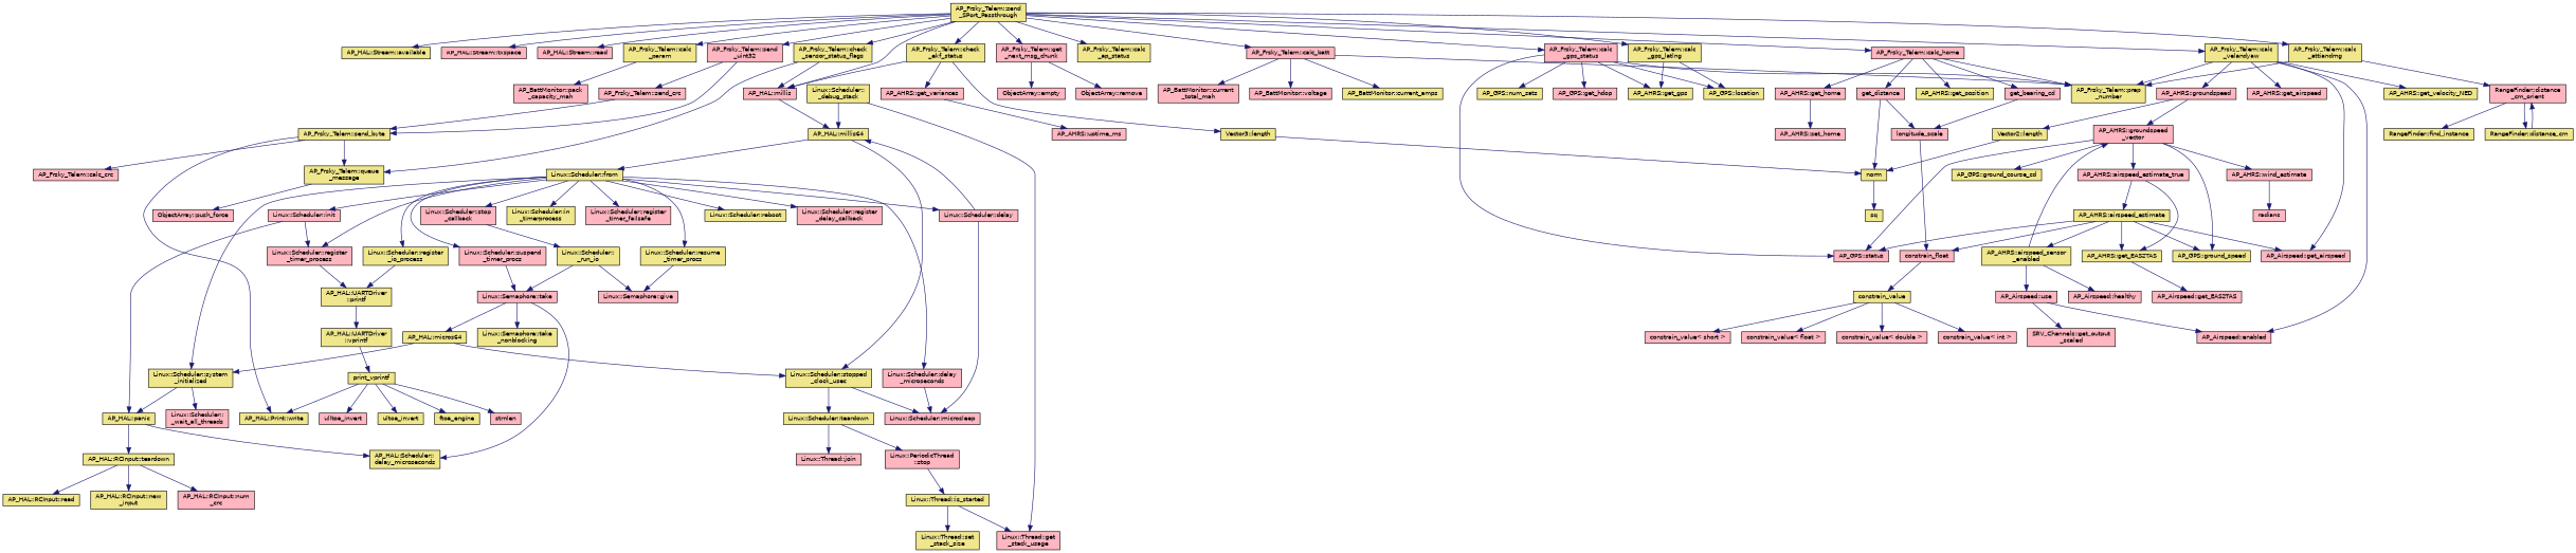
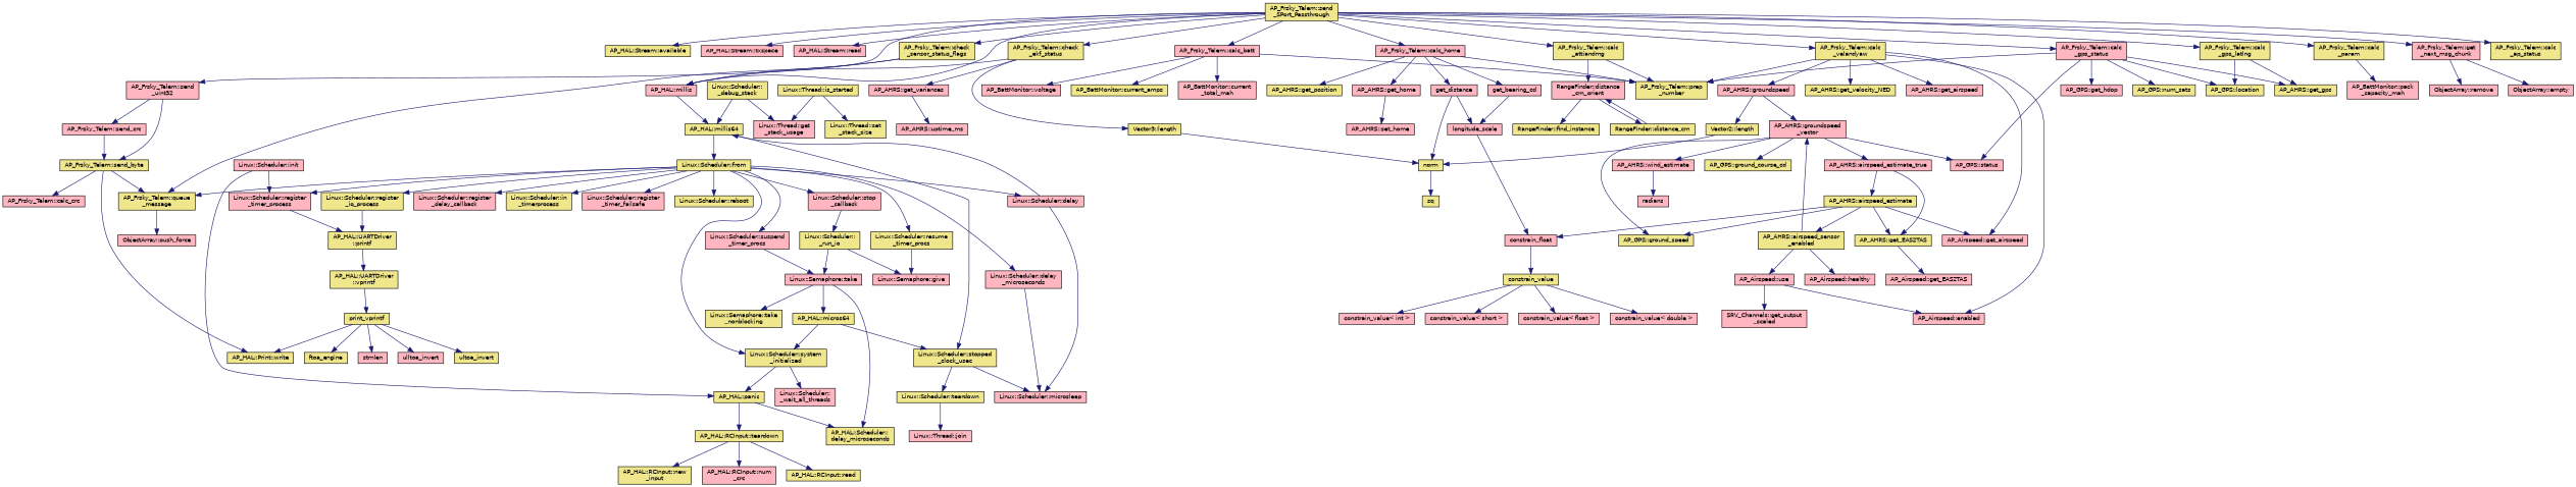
  digraph {
    rankdir=TB
    node [color=black fillcolor=lightpink fontname=Helvetica fontsize=10 shape=record style=filled]
    edge [color=midnightblue fontname=Helvetica fontsize=10 labelfontname=Helvetica labelfontsize=10 style=solid]
    n1 [fillcolor=khaki fontcolor=black height=0.2 label="AP_Frsky_Telem::send\l_SPort_Passthrough" width=0.4]
    n2 [fillcolor=khaki height=0.2 label="AP_HAL::Stream::available" width=0.4]
    n3 [height=0.2 label="AP_HAL::Stream::txspace" width=0.4]
    n4 [height=0.2 label="AP_HAL::Stream::read" width=0.4]
    n5 [height=0.2 label="AP_HAL::millis" width=0.4]
    n6 [height=0.2 label="AP_Frsky_Telem::send\l_uint32" width=0.4]
    n7 [fillcolor=khaki height=0.2 label="AP_Frsky_Telem::calc\l_param" width=0.4]
    n8 [fillcolor=khaki height=0.2 label="AP_Frsky_Telem::check\l_sensor_status_flags" width=0.4]
    n9 [fillcolor=khaki height=0.2 label="AP_Frsky_Telem::check\l_ekf_status" width=0.4]
    n10 [height=0.2 label="AP_Frsky_Telem::get\l_next_msg_chunk" width=0.4]
    n11 [fillcolor=khaki height=0.2 label="AP_Frsky_Telem::calc\l_ap_status" width=0.4]
    n12 [height=0.2 label="AP_Frsky_Telem::calc_batt" width=0.4]
    n13 [height=0.2 label="AP_Frsky_Telem::calc\l_gps_status" width=0.4]
    n14 [height=0.2 label="AP_Frsky_Telem::calc_home" width=0.4]
    n15 [fillcolor=khaki height=0.2 label="AP_Frsky_Telem::calc\l_velandyaw" width=0.4]
    n16 [fillcolor=khaki height=0.2 label="AP_Frsky_Telem::calc\l_gps_latlng" width=0.4]
    n17 [fillcolor=khaki height=0.2 label="AP_Frsky_Telem::calc\l_attiandrng" width=0.4]
    n18 [fillcolor=khaki height=0.2 label="AP_HAL::millis64" width=0.4]
    n19 [fillcolor=khaki height=0.2 label="AP_Frsky_Telem::send_byte" width=0.4]
    n20 [height=0.2 label="AP_Frsky_Telem::send_crc" width=0.4]
    n21 [height=0.2 label="AP_BattMonitor::pack\l_capacity_mah" width=0.4]
    n22 [fillcolor=khaki height=0.2 label="AP_Frsky_Telem::queue\l_message" width=0.4]
    n23 [height=0.2 label="AP_AHRS::get_variances" width=0.4]
    n24 [fillcolor=khaki height=0.2 label="Vector3::length" width=0.4]
    n25 [height=0.2 label="ObjectArray::empty" width=0.4]
    n26 [height=0.2 label="ObjectArray::remove" width=0.4]
    n27 [height=0.2 label="AP_BattMonitor::voltage" width=0.4]
    n28 [fillcolor=khaki height=0.2 label="AP_Frsky_Telem::prep\l_number" width=0.4]
    n29 [fillcolor=khaki height=0.2 label="AP_BattMonitor::current_amps" width=0.4]
    n30 [height=0.2 label="AP_BattMonitor::current\l_total_mah" width=0.4]
    n31 [fillcolor=khaki height=0.2 label="AP_AHRS::get_gps" width=0.4]
    n32 [fillcolor=khaki height=0.2 label="AP_GPS::num_sats" width=0.4]
    n33 [height=0.2 label="AP_GPS::status" width=0.4]
    n34 [height=0.2 label="AP_GPS::get_hdop" width=0.4]
    n35 [fillcolor=khaki height=0.2 label="AP_GPS::location" width=0.4]
    n36 [fillcolor=khaki height=0.2 label="AP_AHRS::get_position" width=0.4]
    n37 [height=0.2 label="AP_AHRS::get_home" width=0.4]
    n38 [height=0.2 label=get_distance width=0.4]
    n39 [height=0.2 label=get_bearing_cd width=0.4]
    n40 [fillcolor=khaki height=0.2 label="AP_AHRS::get_velocity_NED" width=0.4]
    n41 [height=0.2 label="AP_AHRS::get_airspeed" width=0.4]
    n42 [height=0.2 label="AP_Airspeed::enabled" width=0.4]
    n43 [height=0.2 label="AP_Airspeed::get_airspeed" width=0.4]
    n44 [height=0.2 label="AP_AHRS::groundspeed" width=0.4]
    n45 [height=0.2 label="RangeFinder::distance\l_cm_orient" width=0.4]
    n46 [fillcolor=khaki height=0.2 label="Linux::Scheduler::from" width=0.4]
    n47 [fillcolor=khaki height=0.2 label="Linux::Scheduler::stopped\l_clock_usec" width=0.4]
    n48 [height=0.2 label="Linux::Scheduler::init" width=0.4]
    n49 [height=0.2 label="Linux::Scheduler::register\l_timer_process" width=0.4]
    n50 [height=0.2 label="Linux::Scheduler::delay" width=0.4]
    n51 [height=0.2 label="Linux::Scheduler::delay\l_microseconds" width=0.4]
    n52 [height=0.2 label="Linux::Scheduler::register\l_delay_callback" width=0.4]
    n53 [fillcolor=khaki height=0.2 label="Linux::Scheduler::register\l_io_process" width=0.4]
    n54 [height=0.2 label="Linux::Scheduler::suspend\l_timer_procs" width=0.4]
    n55 [fillcolor=khaki height=0.2 label="Linux::Scheduler::resume\l_timer_procs" width=0.4]
    n56 [fillcolor=khaki height=0.2 label="Linux::Scheduler::in\l_timerprocess" width=0.4]
    n57 [height=0.2 label="Linux::Scheduler::register\l_timer_failsafe" width=0.4]
    n58 [fillcolor=khaki height=0.2 label="Linux::Scheduler::system\l_initialized" width=0.4]
    n59 [fillcolor=khaki height=0.2 label="Linux::Scheduler::reboot" width=0.4]
    n60 [height=0.2 label="Linux::Scheduler::stop\l_callback" width=0.4]
    n61 [height=0.2 label="Linux::Scheduler::microsleep" width=0.4]
    n62 [fillcolor=khaki height=0.2 label="Linux::Scheduler::teardown" width=0.4]
    n63 [fillcolor=khaki height=0.2 label="AP_HAL::panic" width=0.4]
    n64 [fillcolor=khaki height=0.2 label="AP_HAL::UARTDriver\l::printf" width=0.4]
    n65 [height=0.2 label="Linux::Semaphore::take" width=0.4]
    n66 [height=0.2 label="Linux::Semaphore::give" width=0.4]
    n67 [height=0.2 label="Linux::Scheduler::\l_wait_all_threads" width=0.4]
    n68 [fillcolor=khaki height=0.2 label="Linux::Scheduler::\l_run_io" width=0.4]
    n69 [fillcolor=khaki height=0.2 label="AP_HAL::RCInput::teardown" width=0.4]
    n70 [fillcolor=khaki height=0.2 label="AP_HAL::Scheduler::\ldelay_microseconds" width=0.4]
    n71 [fillcolor=khaki height=0.2 label="Linux::Scheduler::\l_debug_stack" width=0.4]
    n72 [height=0.2 label="Linux::Thread::get\l_stack_usage" width=0.4]
    n73 [fillcolor=khaki height=0.2 label="AP_HAL::RCInput::new\l_input" width=0.4]
    n74 [height=0.2 label="AP_HAL::RCInput::num\l_crc" width=0.4]
    n75 [fillcolor=khaki height=0.2 label="AP_HAL::RCInput::read" width=0.4]
    n76 [fillcolor=khaki height=0.2 label="AP_HAL::UARTDriver\l::vprintf" width=0.4]
    n77 [fillcolor=khaki height=0.2 label=print_vprintf width=0.4]
    n78 [fillcolor=khaki height=0.2 label="AP_HAL::Print::write" width=0.4]
    n79 [fillcolor=khaki height=0.2 label=ftoa_engine width=0.4]
    n80 [height=0.2 label=strnlen width=0.4]
    n81 [height=0.2 label=ulltoa_invert width=0.4]
    n82 [fillcolor=khaki height=0.2 label=ultoa_invert width=0.4]
    n83 [fillcolor=khaki height=0.2 label="Linux::Semaphore::take\l_nonblocking" width=0.4]
    n84 [fillcolor=khaki height=0.2 label="AP_HAL::micros64" width=0.4]
-   n85 [height=0.2 label="Linux::PeriodicThread\l::stop" width=0.4]
    n86 [height=0.2 label="Linux::Thread::join" width=0.4]
    n87 [fillcolor=khaki height=0.2 label="Linux::Thread::is_started" width=0.4]
    n88 [fillcolor=khaki height=0.2 label="Linux::Thread::set\l_stack_size" width=0.4]
    n89 [height=0.2 label="AP_Frsky_Telem::calc_crc" width=0.4]
    n90 [height=0.2 label="ObjectArray::push_force" width=0.4]
    n91 [height=0.2 label="AP_AHRS::uptime_ms" width=0.4]
    n92 [fillcolor=khaki height=0.2 label=norm width=0.4]
    n93 [fillcolor=khaki height=0.2 label=sq width=0.4]
    n94 [height=0.2 label="AP_AHRS::set_home" width=0.4]
    n95 [height=0.2 label=longitude_scale width=0.4]
    n96 [height=0.2 label=constrain_float width=0.4]
    n97 [fillcolor=khaki height=0.2 label=constrain_value width=0.4]
    n98 [height=0.2 label="constrain_value\< int \>" width=0.4]
    n99 [height=0.2 label="constrain_value\< short \>" width=0.4]
    n100 [height=0.2 label="constrain_value\< float \>" width=0.4]
    n101 [height=0.2 label="constrain_value\< double \>" width=0.4]
    n102 [height=0.2 label="AP_AHRS::groundspeed\l_vector" width=0.4]
    n103 [fillcolor=khaki height=0.2 label="Vector2::length" width=0.4]
    n104 [height=0.2 label="AP_AHRS::airspeed_estimate_true" width=0.4]
    n105 [fillcolor=khaki height=0.2 label="AP_GPS::ground_speed" width=0.4]
    n106 [height=0.2 label="AP_AHRS::wind_estimate" width=0.4]
    n107 [fillcolor=khaki height=0.2 label="AP_GPS::ground_course_cd" width=0.4]
    n108 [fillcolor=khaki height=0.2 label="AP_AHRS::airspeed_estimate" width=0.4]
    n109 [fillcolor=khaki height=0.2 label="AP_AHRS::get_EAS2TAS" width=0.4]
    n110 [height=0.2 label=radians width=0.4]
    n111 [fillcolor=khaki height=0.2 label="AP_AHRS::airspeed_sensor\l_enabled" width=0.4]
    n112 [height=0.2 label="AP_Airspeed::get_EAS2TAS" width=0.4]
    n113 [height=0.2 label="AP_Airspeed::use" width=0.4]
    n114 [height=0.2 label="AP_Airspeed::healthy" width=0.4]
    n115 [height=0.2 label="SRV_Channels::get_output\l_scaled" width=0.4]
    n116 [fillcolor=khaki height=0.2 label="RangeFinder::find_instance" width=0.4]
    n117 [fillcolor=khaki height=0.2 label="RangeFinder::distance_cm" width=0.4]
    n1 -> n2
    n1 -> n3
    n1 -> n4
    n1 -> n5
    n1 -> n6
    n1 -> n7
    n1 -> n8
    n1 -> n9
    n1 -> n10
    n1 -> n11
    n1 -> n12
    n1 -> n13
    n1 -> n14
    n1 -> n15
    n1 -> n16
    n1 -> n17
    n5 -> n18
    n6 -> n19
    n6 -> n20
    n7 -> n21
    n8 -> n5
    n8 -> n22
    n9 -> n5
    n9 -> n23
    n9 -> n24
    n10 -> n25
    n10 -> n26
    n12 -> n27
    n12 -> n28
    n12 -> n29
    n12 -> n30
    n13 -> n28
    n13 -> n31
    n13 -> n32
    n13 -> n33
    n13 -> n34
    n13 -> n35
    n14 -> n28
    n14 -> n36
    n14 -> n37
    n14 -> n38
    n14 -> n39
    n15 -> n28
    n15 -> n40
    n15 -> n41
    n15 -> n42
    n15 -> n43
    n15 -> n44
    n16 -> n31
    n16 -> n35
    n17 -> n28
    n17 -> n45
    n18 -> n46
    n18 -> n47
    n19 -> n22
    n19 -> n78
    n19 -> n89
    n20 -> n19
    n22 -> n90
    n23 -> n91
    n24 -> n92
    n37 -> n94
    n38 -> n92
    n38 -> n95
    n39 -> n95
    n44 -> n102
    n44 -> n103
    n45 -> n116
    n45 -> n117
-   n46 -> n48
+   n46 -> n22
    n46 -> n49
    n46 -> n50
    n46 -> n51
    n46 -> n52
    n46 -> n53
    n46 -> n54
    n46 -> n55
    n46 -> n56
    n46 -> n57
    n46 -> n58
    n46 -> n59
    n46 -> n60
    n47 -> n61
    n47 -> n62
    n48 -> n49
    n48 -> n63
    n49 -> n64
    n50 -> n18
    n50 -> n61
    n51 -> n61
    n53 -> n64
    n54 -> n65
    n55 -> n66
    n58 -> n63
    n58 -> n67
    n60 -> n68
-   n62 -> n85
    n62 -> n86
    n63 -> n69
    n63 -> n70
    n64 -> n76
    n65 -> n70
    n65 -> n83
    n65 -> n84
    n68 -> n65
    n68 -> n66
    n69 -> n73
    n69 -> n74
    n69 -> n75
    n71 -> n18
    n71 -> n72
    n76 -> n77
    n77 -> n78
    n77 -> n79
    n77 -> n80
    n77 -> n81
    n77 -> n82
    n84 -> n47
    n84 -> n58
-   n85 -> n87
    n87 -> n72
    n87 -> n88
    n92 -> n93
    n95 -> n96
    n96 -> n97
    n97 -> n98
    n97 -> n99
    n97 -> n100
    n97 -> n101
    n102 -> n33
    n102 -> n104
    n102 -> n105
    n102 -> n106
    n102 -> n107
    n103 -> n92
    n104 -> n108
    n104 -> n109
    n106 -> n110
-   n108 -> n33
    n108 -> n43
    n108 -> n96
    n108 -> n105
    n108 -> n109
    n108 -> n111
    n109 -> n112
    n111 -> n102
    n111 -> n113
    n111 -> n114
    n113 -> n42
    n113 -> n115
    n117 -> n45
  }
